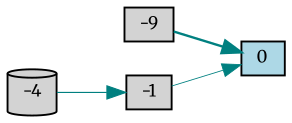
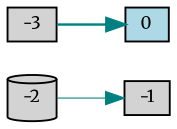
  digraph {
    fontname=Merriweather
    rankdir=LR
    node [fillcolor=lightgray fontname=Merriweather fontsize=9 shape=box style=filled]
    edge [color=teal fontname=Merriweather style=solid]
    -1 [height=0.2 width=0.2]
    0 [fillcolor=lightblue height=0.2 width=0.2]
-   -3 [height=0.2 width=0.2 label=-9]
-   -4 [height=0.2 shape=cylinder width=0.2]
-   -1 -> 0 [penwidth=0.44500222181815186]
+   -3 [height=0.2 width=0.2]
+   -4 [height=0.2 shape=cylinder width=0.2 label=-2]
    -3 -> 0 [penwidth=1.2607939591257948]
    -4 -> -1 [penwidth=0.5877964065014475 style=bold]
  }
